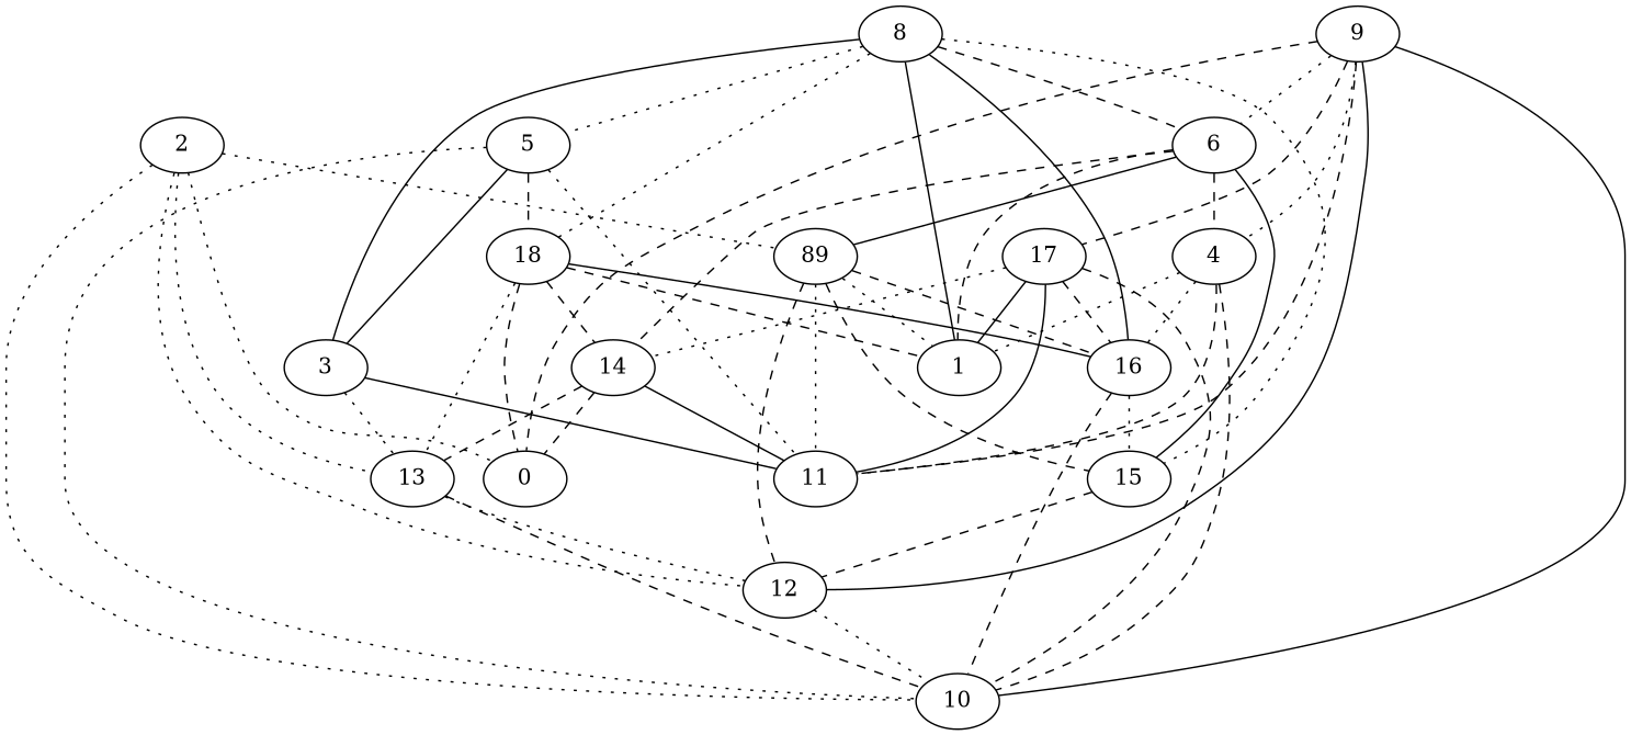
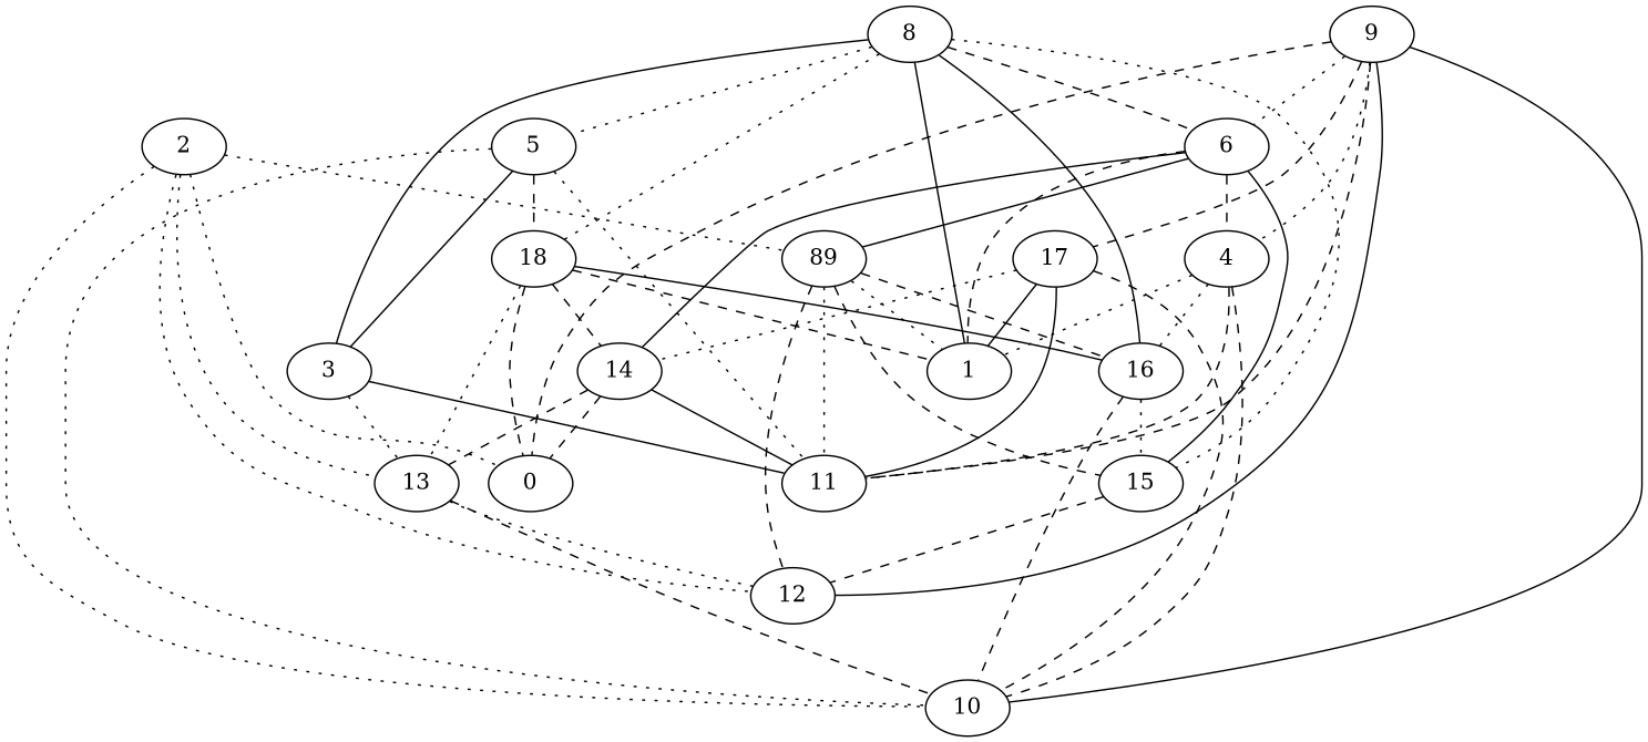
  digraph {
    edge [color=black dir=none style=dashed]
    8
    6
    18
    16
    5
    3
    15
    1
    n9 [label=89]
    14
    4
    13
    12
    10
    2
    0
    11
    9
    17
    subgraph sub_1 {
      8
      6
      18
      16
      5
      3
      15
      1
      n9
      14
      4
      13
      12
      10
      2
      0
      11
      9
      17
    }
    8 -> 6
    8 -> 18 [style=dotted]
    8 -> 16 [style=solid]
    8 -> 5 [style=dotted]
    8 -> 3 [style=solid]
    8 -> 15 [style=dotted]
    8 -> 1 [style=solid]
    6 -> 15 [style=solid]
    6 -> 1
    6 -> n9 [style=solid]
-   6 -> 14
+   6 -> 14 [style=solid]
    6 -> 4
    18 -> 16 [style=solid]
    18 -> 1
    18 -> 14
    18 -> 13 [style=dotted]
    18 -> 0
    16 -> 15 [style=dotted]
    16 -> 10
    5 -> 18
    5 -> 3 [style=solid]
    5 -> 10 [style=dotted]
    5 -> 11 [style=dotted]
    3 -> 13 [style=dotted]
    3 -> 11 [style=solid]
    15 -> 12
    n9 -> 16
    n9 -> 15
    n9 -> 1 [style=dotted]
    n9 -> 12
    n9 -> 11 [style=dotted]
    14 -> 13
    14 -> 0
    14 -> 11 [style=solid]
    4 -> 16 [style=dotted]
    4 -> 1 [style=dotted]
    4 -> 10
    4 -> 11
    13 -> 12 [style=dotted]
    13 -> 10
-   12 -> 10 [style=dotted]
    2 -> n9 [style=dotted]
    2 -> 13 [style=dotted]
    2 -> 12 [style=dotted]
    2 -> 10 [style=dotted]
    2 -> 0 [style=dotted]
    9 -> 6 [style=dotted]
    9 -> 4 [style=dotted]
    9 -> 12 [style=solid]
    9 -> 10 [style=solid]
    9 -> 0
    9 -> 11
    9 -> 17
-   17 -> 16
    17 -> 1 [style=solid]
    17 -> 14 [style=dotted]
    17 -> 10
    17 -> 11 [style=solid]
  }
